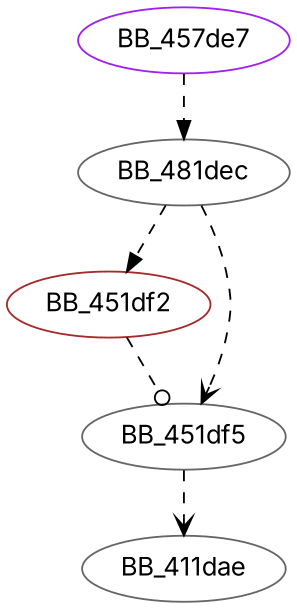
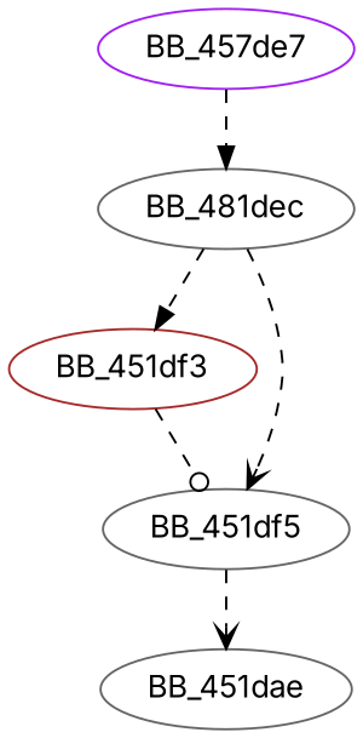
  digraph {
    fontname=Inter
    node [color=gray40 fontname=Inter]
    edge [arrowhead=normal fontname=Inter style=dashed]
    n1 [color=purple label=BB_457de7]
    n2 [label=BB_481dec]
-   BB_451df3 [color=brown label=BB_451df2]
+   BB_451df3 [color=brown]
    BB_451df5
-   BB_451dae [label=BB_411dae]
+   BB_451dae
    n1 -> n2
    n2 -> BB_451df3
    n2 -> BB_451df5 [arrowhead=vee]
    BB_451df3 -> BB_451df5 [arrowhead=odot]
    BB_451df5 -> BB_451dae [arrowhead=vee]
  }
